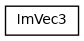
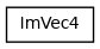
  digraph {
    rankdir=TB
-   n1 [color=black fillcolor=white fontname=Helvetica fontsize=10 height=0.2 label=ImVec3 shape=record style=filled width=0.4]
+   n1 [color=black fillcolor=white fontname=Helvetica fontsize=10 height=0.2 label=ImVec4 shape=record style=filled width=0.4]
  }
